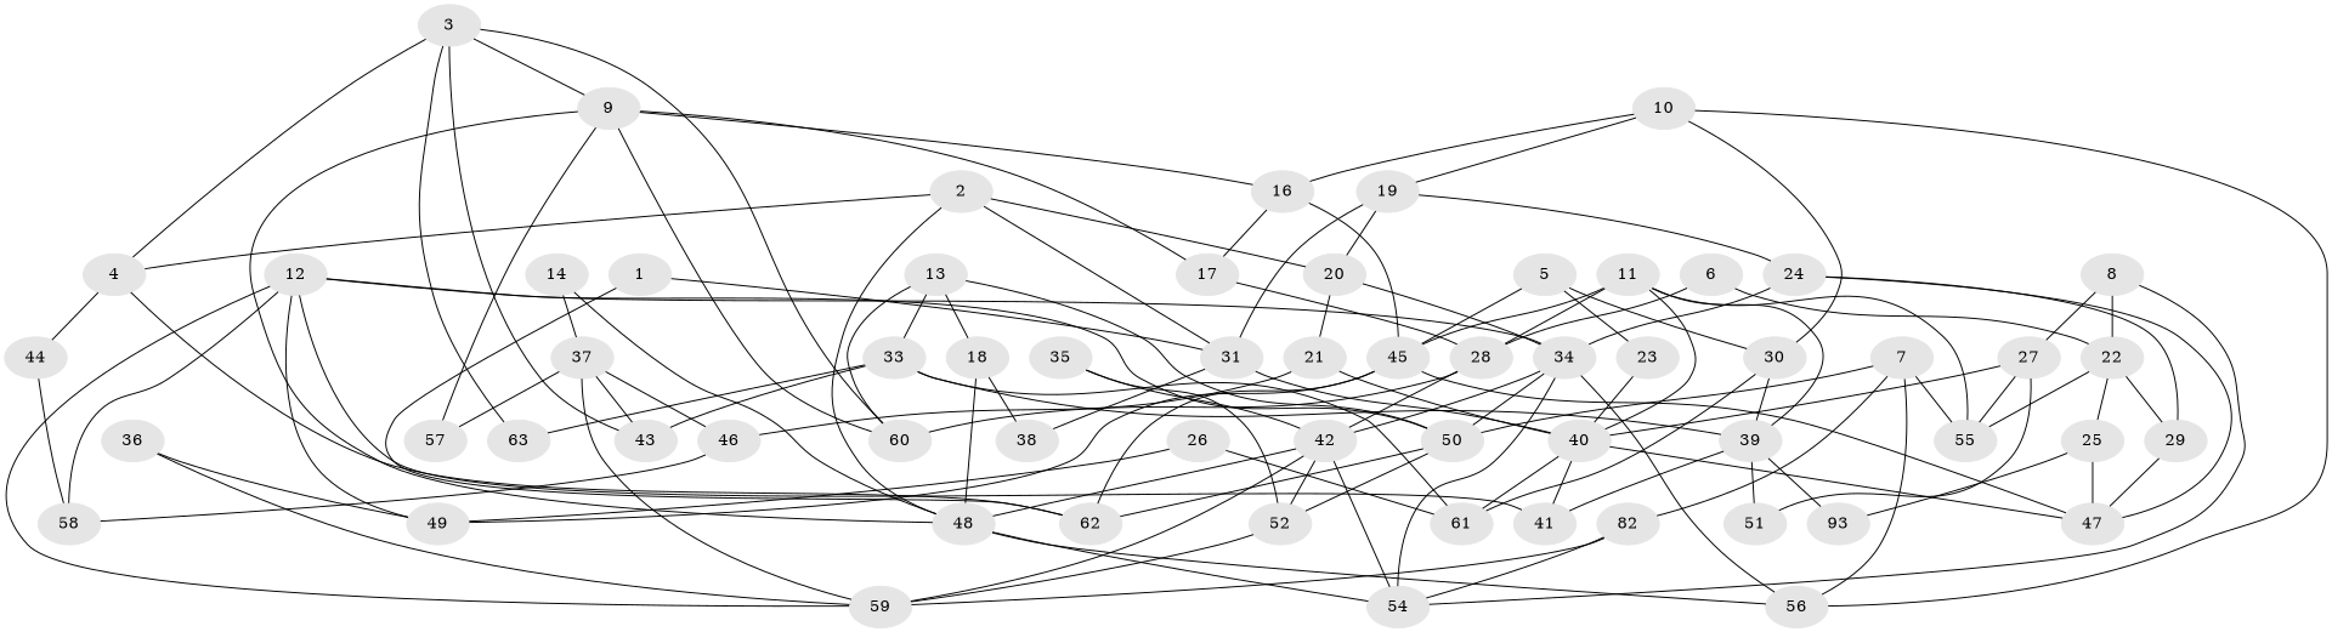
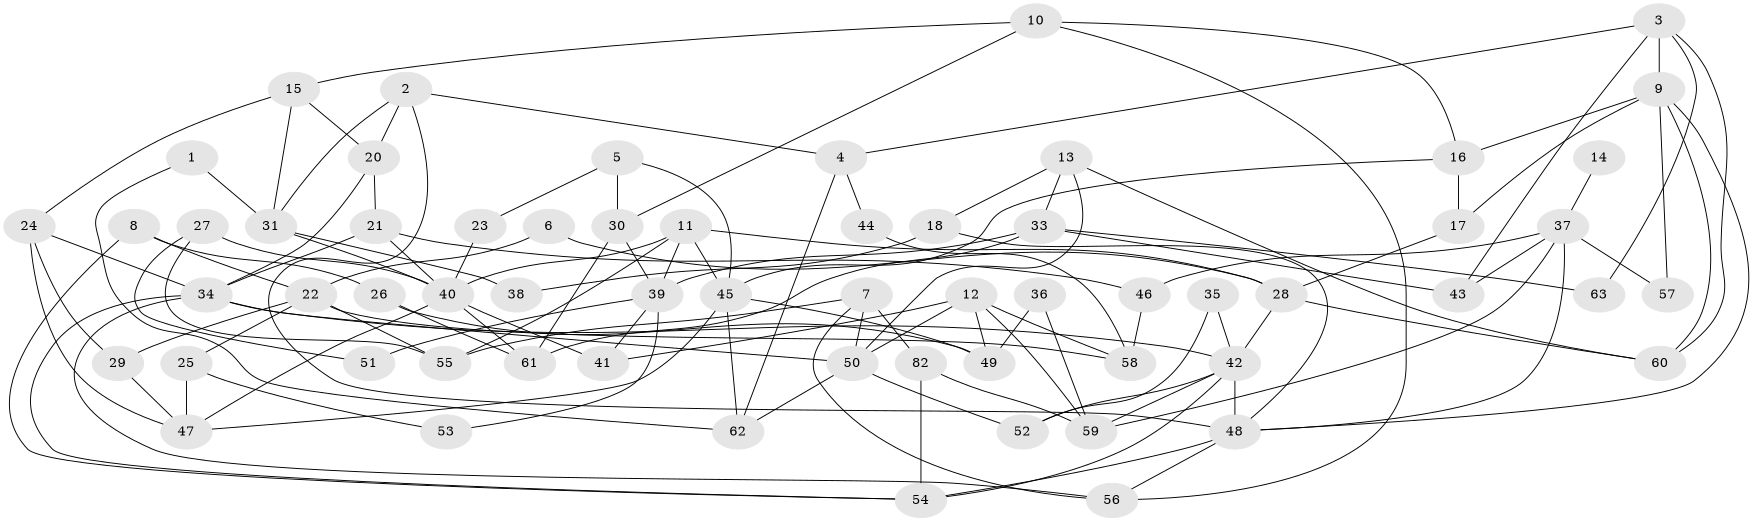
  graph {
    node [color=gray90 style=filled]
    1
    31
    62
    40
    38
    2
    4
    20
    48
    44
    21
    34
    56
    54
    3
    9
    43
    60
    63
    16
    17
    57
    58
    5
    23
    30
    45
    39
    61
    49
    47
    6
    22
    28
    55
    25
    29
    42
    n39 [label=82]
    7
    50
    59
    52
    8
    27
    51
    10
-   15 [label=19]
+   15
    24
    11
    41
-   53 [label=93]
+   53
    12
    13
    18
    33
    14
    37
    46
    26
    35
    36
    1 -- 31
    1 -- 62
    31 -- 40
    31 -- 38
    40 -- 61
    40 -- 47
    40 -- 41
    2 -- 31
    2 -- 4
    2 -- 20
    2 -- 48
    4 -- 62
    4 -- 44
    20 -- 21
    20 -- 34
    48 -- 56
    48 -- 54
    44 -- 58
    21 -- 40
-   12 -- 34
+   21 -- 34
    21 -- 46
    34 -- 56
    34 -- 54
    34 -- 42
    34 -- 50
    3 -- 4
    3 -- 9
    3 -- 43
    3 -- 60
    3 -- 63
    9 -- 48
    9 -- 60
    9 -- 16
    9 -- 17
    9 -- 57
    16 -- 17
    16 -- 45
    17 -- 28
    5 -- 23
    5 -- 30
    5 -- 45
    23 -- 40
    30 -- 39
    30 -- 61
    45 -- 62
    45 -- 49
    45 -- 47
    39 -- 51
    39 -- 41
    39 -- 53
    6 -- 22
    6 -- 28
+   22 -- 58
    22 -- 55
    22 -- 25
    22 -- 29
    28 -- 60
    28 -- 42
    25 -- 47
    25 -- 53
    29 -- 47
    42 -- 48
    42 -- 54
    42 -- 59
    42 -- 52
    n39 -- 54
    n39 -- 59
    7 -- 56
    7 -- 55
    7 -- n39
    7 -- 50
    50 -- 62
    50 -- 52
-   52 -- 59
    8 -- 54
    8 -- 22
-   8 -- 27
+   8 -- 26
    27 -- 40
    27 -- 55
    27 -- 51
    10 -- 56
    10 -- 16
    10 -- 30
    10 -- 15
    15 -- 31
    15 -- 20
    15 -- 24
    24 -- 34
    24 -- 47
    24 -- 29
    11 -- 40
    11 -- 45
    11 -- 39
    11 -- 28
    11 -- 55
    12 -- 58
    12 -- 49
    12 -- 50
    12 -- 59
    12 -- 41
    13 -- 60
    13 -- 50
    13 -- 18
    13 -- 33
    18 -- 38
    18 -- 48
    33 -- 43
    33 -- 63
    33 -- 39
    33 -- 61
-   14 -- 48
+   37 -- 48
    14 -- 37
    37 -- 43
    37 -- 57
    37 -- 59
    37 -- 46
    46 -- 58
    26 -- 61
    26 -- 49
    35 -- 42
    35 -- 52
    36 -- 49
    36 -- 59
  }
